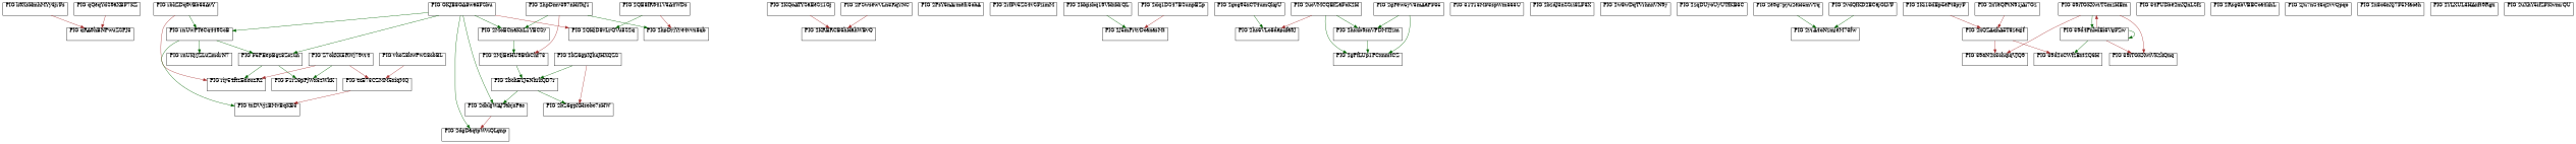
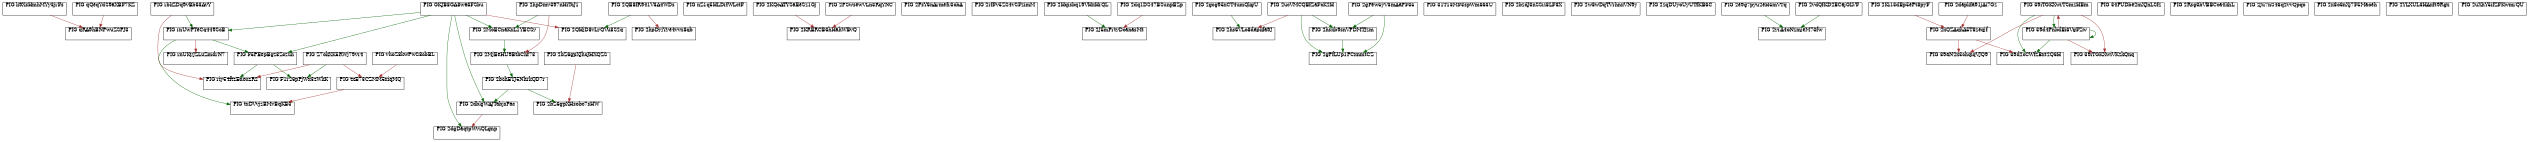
  digraph {
    fontname="DejaVu Serif"
    rankdir=TB
    node [fontname="DejaVu Serif" labelloc=t shape=box]
    edge [color=darkgreen fontname="DejaVu Serif"]
    n1 [label="PIG qRA9hBNPwuZSPJ3"]
    n2 [label="PIG k9XsHmhMYy3jrFs"]
    n3 [label="PIG qQeqYdS9aXBF7KZ"]
    n4 [label="PIG rbkZDq9vBb63AvY"]
    n5 [label="PIG rnUwPTeCq449ScB"]
    n6 [label="PIG riy54ftzEdouzR2"]
    n7 [label="PIG F5PEepBgz8Zczuh"]
    n8 [label="PIG txDVvjzBMvBqKE3"]
    n9 [label="PIG rnUKyJZLuZmdrN7"]
    n10 [label="PIG vhoZ8kwPwS8cbBL"]
    n11 [label="PIG txE73CZMM5xiqMQ"]
    n12 [label="PIG Z7okXK5RWj79vr4"]
    n13 [label="PIG F1r26pPjWx3zWkK"]
    n14 [label="PIG GKJB8GA8wa6FSbu"]
    n15 [label="PIG 2MoECnaKxL1YECSy"]
    n16 [label="PIG 2QHjD8vLyQVu8S2q"]
    n17 [label="PIG 2dbkjWAJTabjsPac"]
    n18 [label="PIG 2dgDaqtpWviQLgnp"]
    n19 [label="PIG 2MjEeHU9BtbChf73"]
+   n20 [label="PIG nZ1q5HLDrfWLctF"]
    n21 [label="PIG 2QE8fR941V3A4WDs"]
    n22 [label="PIG 2hpDyjYye4vvx8qb"]
    n23 [label="PIG 2hpDmv397nHiTcJ1"]
    n24 [label="PIG 2bchEYJ5NhrkQD7r"]
    n25 [label="PIG 2bZ6gpXJhcJHXQZS"]
    n26 [label="PIG 2bZ6gpXHsobc7sHW"]
    n27 [label="PIG 2KQoATYSaEeSz1Gj"]
    n28 [label="PIG 2KRERCB6hHahWBvQ"]
    n29 [label="PIG 2PSwsewVLn3RqYNC"]
    n30 [label="PIG 2PsY6nArmefr3obA"]
    n31 [label="PIG 2rfFv5ZS4vSFzimM"]
    n32 [label="PIG 2Hqisbq19VHxHrQL"]
    n33 [label="PIG 2J5mPrtyDcanasMt"]
    n34 [label="PIG 2dq1DS47BSunpEZp"]
    n35 [label="PIG 2hs6VLo8dapkfa9J"]
    n36 [label="PIG 2gcg95xCT4umQkgU"]
    n37 [label="PIG 2ucVMCQEfZaFcK2H"]
    n38 [label="PIG 2hsxb9snVPDMTJzm"]
    n39 [label="PIG 2gPfLUp1PCxnmtCZ"]
    n40 [label="PIG 31T13MF3spWm663U"]
    n41 [label="PIG 2bzdJ3nSSri8LF3X"]
    n42 [label="PIG 2w8wDqTVrhnxVN9y"]
    n43 [label="PIG 2zqDUyoUyUTfKB6C"]
    n44 [label="PIG 2e9g7pyu2eH5mVTq"]
    n45 [label="PIG 2yrA4oNzmjeM73fw"]
    n46 [label="PIG 2vdQfKD2BCajGLVF"]
-   n47 [label="PIG 2xYeQPtN91jAi7Gz"]
+   n47 [label="PIG 2dapkfa91jAi7Gz"]
    n48 [label="PIG 2xQZAqhA5T8zeqjf"]
    n49 [label="PIG 39iTGKXwrTSmzHEm"]
    n50 [label="PIG 39d4PnbdEi6VgFZw"]
    n51 [label="PIG 39iTGKXwiVKzkQnq"]
    n52 [label="PIG 39d2cCWfzBxt2Q6H"]
    n53 [label="PIG 39aN2x3chqiqVJQ9"]
    n54 [label="PIG 2gPew5yV3mAaPF35"]
    n55 [label="PIG 34PUDbe2mXJnLSfz"]
    n56 [label="PIG 2Ki13dEp5ePt8pyF"]
    n57 [label="PIG 2Rsg3bVBBCca4khL"]
    n58 [label="PIG 2Ju7nS46q2vvQpqo"]
    n59 [label="PIG 2x8o6nXj7F5Maoeh"]
    n60 [label="PIG 2YLXUL3HAxft9Rgx"]
    n61 [label="PIG 2uXhY5ifZFKwmrQU"]
    n2 -> n1 [color=brown]
    n3 -> n1 [color=brown]
    n4 -> n5
    n4 -> n6 [color=brown]
    n5 -> n7
    n5 -> n8
-   n5 -> n9
+   n5 -> n9 [color=brown]
    n7 -> n6
    n7 -> n13
    n10 -> n11 [color=brown]
    n11 -> n8 [color=brown]
    n12 -> n6 [color=brown]
    n12 -> n11 [color=brown]
    n12 -> n13
    n14 -> n5
    n14 -> n7
    n14 -> n15
    n14 -> n16 [color=brown]
    n14 -> n17
    n14 -> n18
    n15 -> n19
    n17 -> n18 [color=brown]
    n19 -> n24
    n21 -> n16
    n21 -> n22 [color=brown]
    n23 -> n15
    n23 -> n19 [color=brown]
-   n23 -> n22
    n24 -> n17
    n24 -> n26
-   n25 -> n24
    n25 -> n26 [color=brown]
    n27 -> n28 [color=brown]
    n29 -> n28 [color=brown]
    n32 -> n33
    n34 -> n33 [color=brown]
    n36 -> n35
    n37 -> n35 [color=brown]
    n37 -> n38
    n37 -> n39
    n38 -> n39
    n44 -> n45
    n46 -> n45
    n47 -> n48 [color=brown]
    n48 -> n52 [color=brown]
    n48 -> n53 [color=brown]
    n49 -> n50
    n49 -> n51 [color=brown]
+   n49 -> n52
    n49 -> n53 [color=brown]
    n50 -> n49 [color=brown]
    n50 -> n50
    n50 -> n51 [color=brown]
    n50 -> n52
    n54 -> n38
    n54 -> n39
    n56 -> n48 [color=brown]
  }
